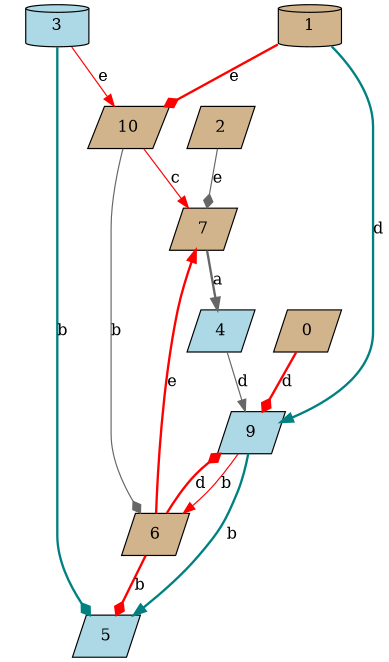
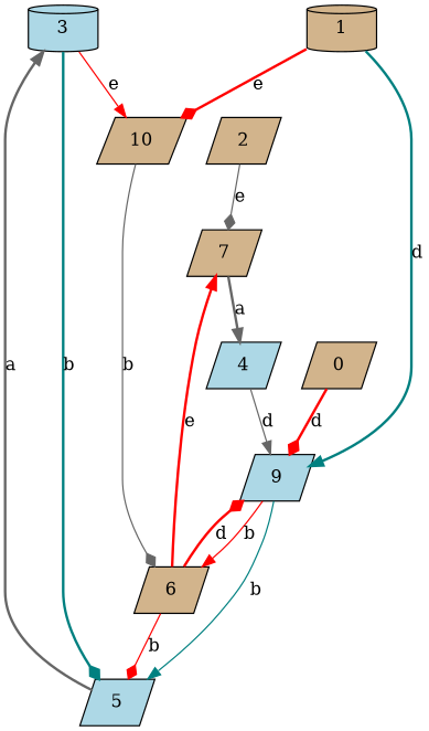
  strict digraph {
    fontname="DejaVu Serif"
    node [fillcolor=tan fontname="DejaVu Serif" shape=parallelogram style=filled]
    edge [arrowhead=normal color=red fontname="DejaVu Serif" style=bold]
    3 [fillcolor=lightblue shape=cylinder]
    5 [fillcolor=lightblue]
    10
    7
    6
    4 [fillcolor=lightblue]
    9 [fillcolor=lightblue]
    0
    1 [shape=cylinder]
    2
    3 -> 5 [arrowhead=diamond color=teal label=b]
    3 -> 10 [label=e style=solid]
-   10 -> 7 [label=c style=solid]
+   5 -> 3 [color=gray40 label=a]
    10 -> 6 [arrowhead=diamond color=gray40 label=b style=solid]
    7 -> 4 [color=gray40 label=a]
-   6 -> 5 [arrowhead=diamond label=b]
+   6 -> 5 [arrowhead=diamond label=b style=solid]
    6 -> 7 [label=e]
    6 -> 9 [arrowhead=diamond label=d]
    4 -> 9 [color=gray40 label=d style=solid]
-   9 -> 5 [color=teal label=b]
+   9 -> 5 [color=teal label=b style=solid]
    9 -> 6 [label=b style=solid]
    0 -> 9 [arrowhead=diamond label=d]
    1 -> 10 [arrowhead=diamond label=e]
    1 -> 9 [color=teal label=d]
    2 -> 7 [arrowhead=diamond color=gray40 label=e style=solid]
  }
